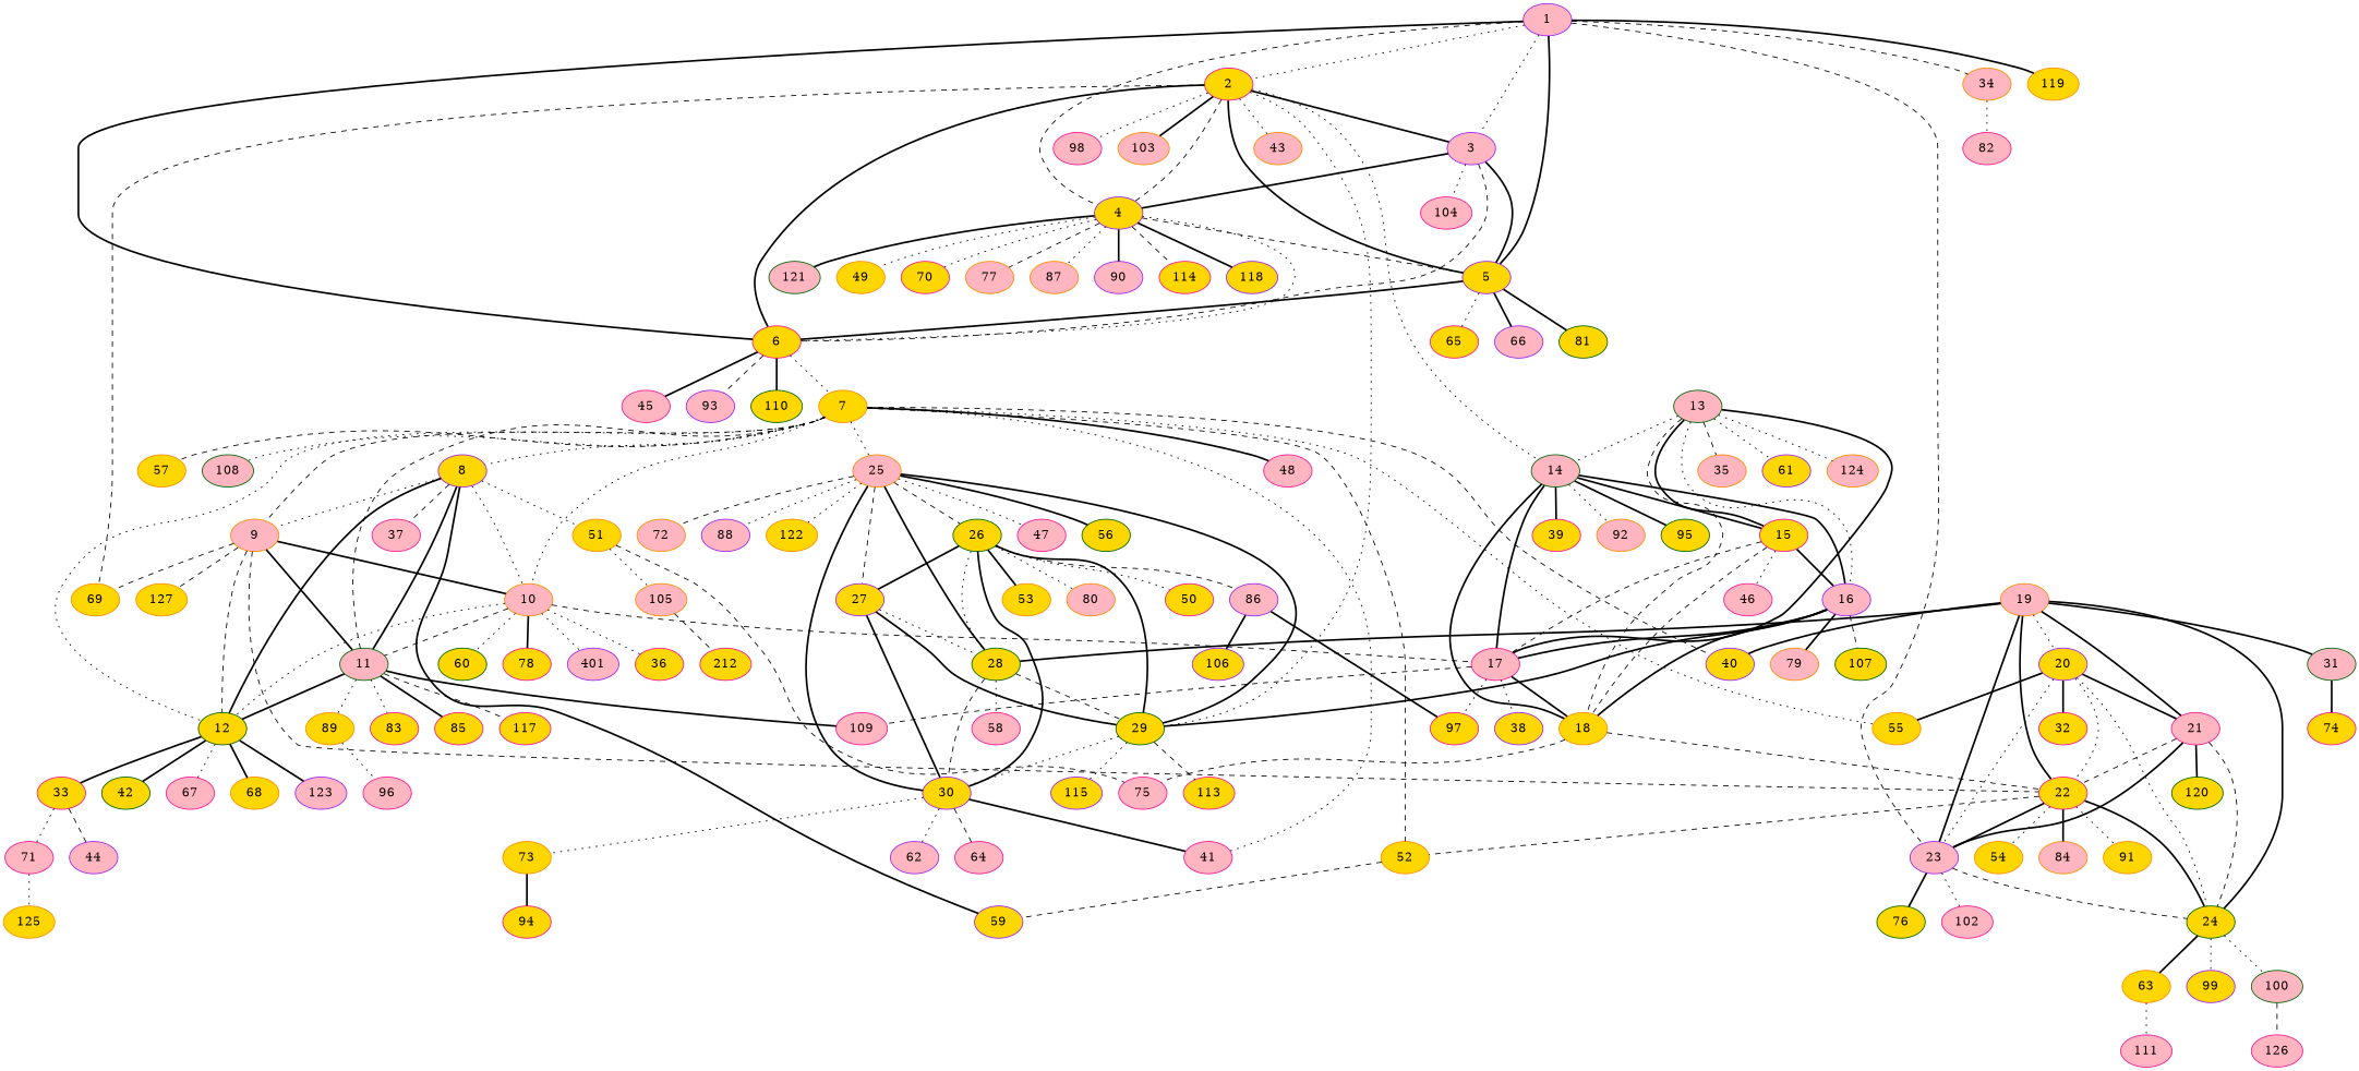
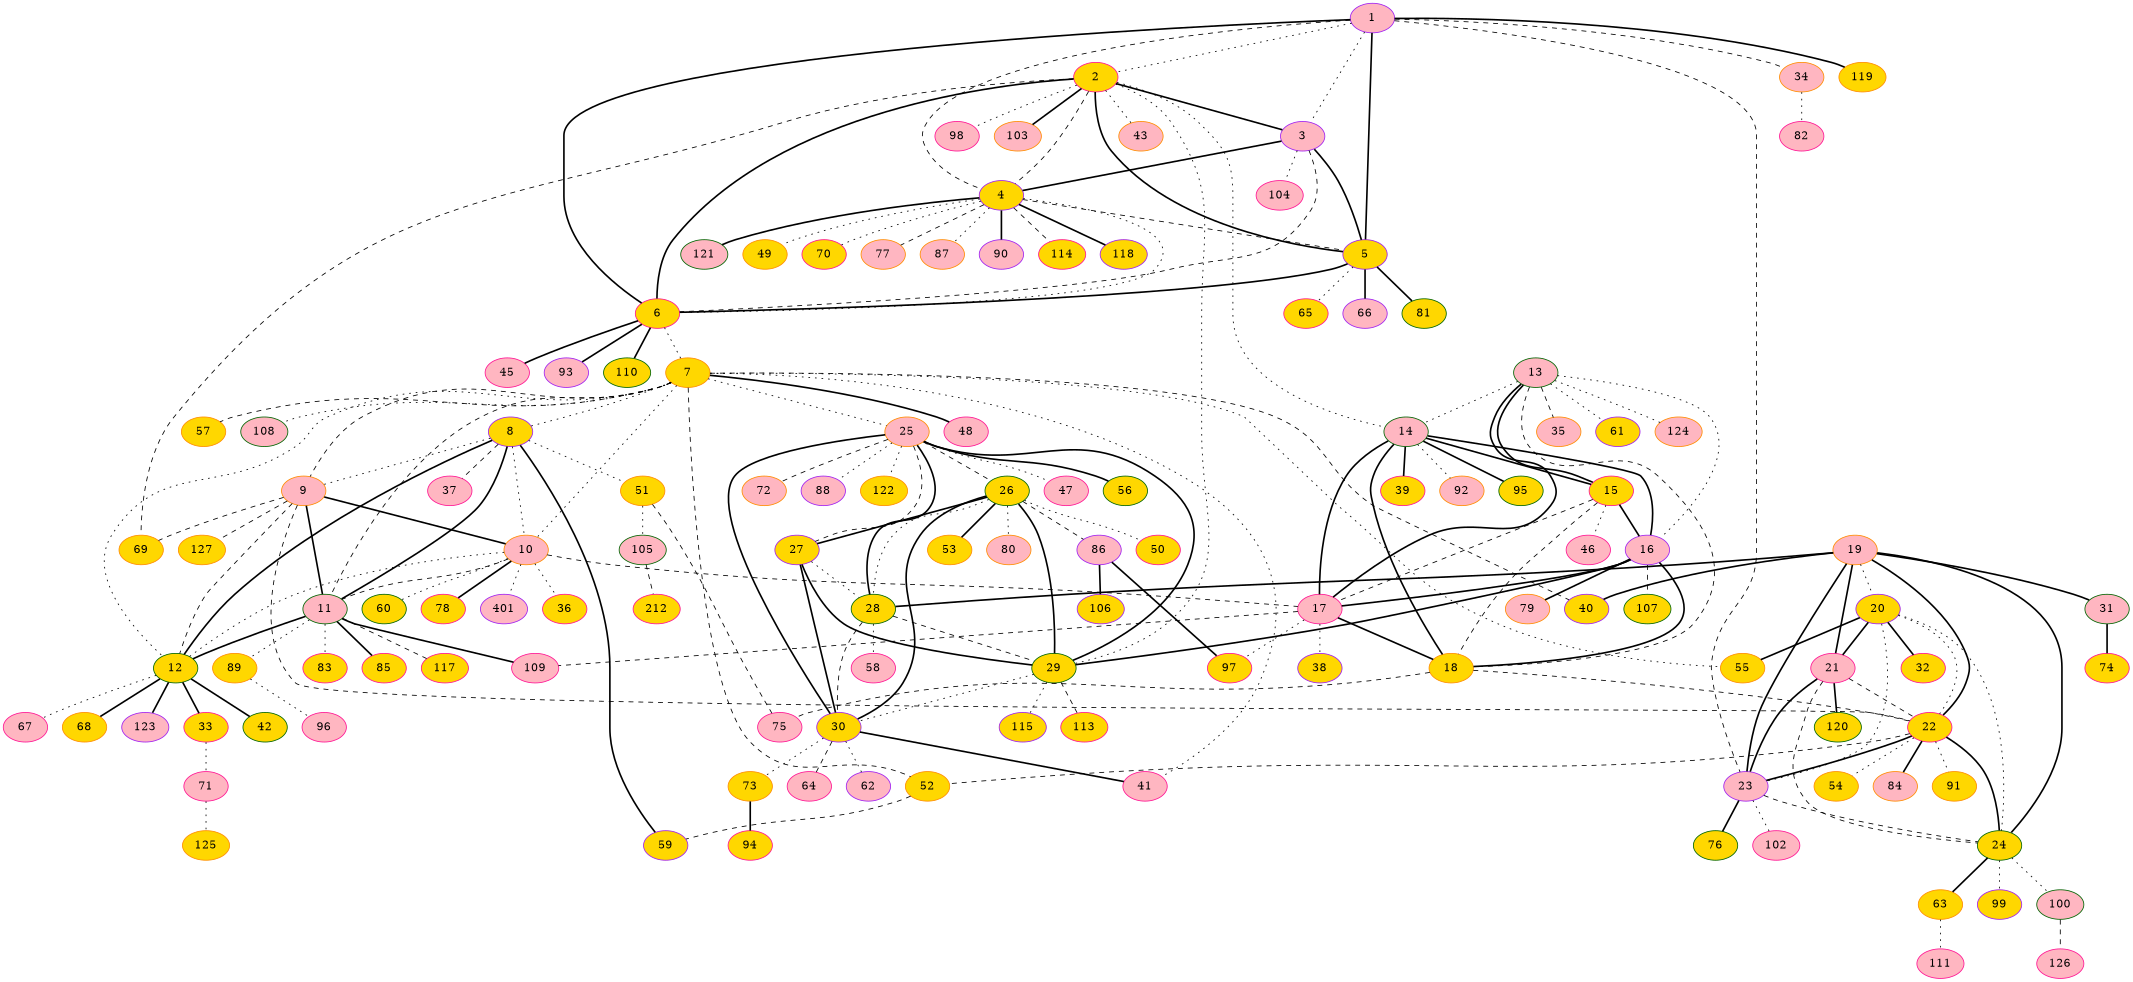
  graph {
    node [color=deeppink fillcolor=gold style=filled]
    edge [style=bold]
    1 [color=purple fillcolor=lightpink]
    2
    3 [color=purple fillcolor=lightpink]
    4 [color=purple]
    5 [color=purple]
    6
    23 [color=purple fillcolor=lightpink]
    34 [color=darkorange fillcolor=lightpink]
    119 [color=darkorange]
    14 [color=darkgreen fillcolor=lightpink]
    29 [color=darkgreen]
    43 [color=darkorange fillcolor=lightpink]
    69 [color=darkorange]
    98 [fillcolor=lightpink]
    103 [color=darkorange fillcolor=lightpink]
    104 [fillcolor=lightpink]
    49 [color=darkorange]
    70
    77 [color=darkorange fillcolor=lightpink]
    87 [color=darkorange fillcolor=lightpink]
    90 [color=purple fillcolor=lightpink]
    114
    118 [color=purple]
    121 [color=darkgreen fillcolor=lightpink]
    65
    66 [color=purple fillcolor=lightpink]
    81 [color=darkgreen]
    7 [color=darkorange]
    45 [fillcolor=lightpink]
    93 [color=purple fillcolor=lightpink]
    110 [color=darkgreen]
    24 [color=darkgreen]
    76 [color=darkgreen]
    102 [fillcolor=lightpink]
    82 [fillcolor=lightpink]
    17 [fillcolor=lightpink]
    15
    16 [color=purple fillcolor=lightpink]
    18 [color=darkorange]
    39
    92 [color=darkorange fillcolor=lightpink]
    95 [color=darkgreen]
    30 [color=purple]
    113
    115 [color=purple]
    8 [color=purple]
    9 [color=darkorange fillcolor=lightpink]
    10 [color=darkorange fillcolor=lightpink]
    11 [color=darkgreen fillcolor=lightpink]
    12 [color=darkgreen]
    25 [color=darkorange fillcolor=lightpink]
    40 [color=purple]
    41 [fillcolor=lightpink]
    48 [fillcolor=lightpink]
    52 [color=darkorange]
    55 [color=darkorange]
    57 [color=darkorange]
    108 [color=darkgreen fillcolor=lightpink]
    37 [fillcolor=lightpink]
    51 [color=darkorange]
    59 [color=purple]
    22
    127 [color=darkorange]
    36
    60 [color=darkgreen]
    78
    n67 [color=purple fillcolor=lightpink label=401]
    83
    85
    89 [color=darkorange]
    109 [fillcolor=lightpink]
    117
    33
    42 [color=darkgreen]
    67 [fillcolor=lightpink]
    68 [color=darkorange]
    123 [color=purple fillcolor=lightpink]
    28 [color=darkgreen]
    26 [color=darkgreen]
    27 [color=purple]
    47 [fillcolor=lightpink]
    56 [color=darkgreen]
    72 [color=darkorange fillcolor=lightpink]
    88 [color=purple fillcolor=lightpink]
    122 [color=darkorange]
    75 [fillcolor=lightpink]
-   105 [color=darkorange fillcolor=lightpink]
+   105 [color=darkgreen fillcolor=lightpink]
    54 [color=darkorange]
    84 [color=darkorange fillcolor=lightpink]
    91 [color=darkorange]
    38 [color=purple]
    97
    96 [fillcolor=lightpink]
-   44 [color=purple fillcolor=lightpink]
    71 [fillcolor=lightpink]
    13 [color=darkgreen fillcolor=lightpink]
    35 [color=darkorange fillcolor=lightpink]
    61 [color=purple]
    124 [color=darkorange fillcolor=lightpink]
    46 [fillcolor=lightpink]
    79 [color=darkorange fillcolor=lightpink]
    107 [color=darkgreen]
    19 [color=darkorange fillcolor=lightpink]
    20 [color=purple]
    21 [fillcolor=lightpink]
    31 [color=darkgreen fillcolor=lightpink]
    32
    120 [color=darkgreen]
    63 [color=darkorange]
    99 [color=purple]
    100 [color=darkgreen fillcolor=lightpink]
    58 [fillcolor=lightpink]
    74
    111 [fillcolor=lightpink]
    126 [fillcolor=lightpink]
    50
    53 [color=darkorange]
    80 [color=darkorange fillcolor=lightpink]
    86 [color=purple fillcolor=lightpink]
    62 [color=purple fillcolor=lightpink]
    64 [fillcolor=lightpink]
    73 [color=darkorange]
    106 [color=purple]
    94
    125 [color=darkorange]
    n126 [label=212]
    1 -- 2 [style=dotted]
    1 -- 3 [style=dotted]
    1 -- 4 [style=dashed]
    1 -- 5
    1 -- 6
    1 -- 23 [style=dashed]
    1 -- 34 [style=dashed]
    1 -- 119
    2 -- 3
    2 -- 4 [style=dashed]
    2 -- 5
    2 -- 6
    2 -- 14 [style=dotted]
    2 -- 29 [style=dotted]
    2 -- 43 [style=dotted]
    2 -- 69 [style=dashed]
    2 -- 98 [style=dotted]
    2 -- 103
    3 -- 4
    3 -- 5
    3 -- 6 [style=dashed]
    3 -- 104 [style=dotted]
    4 -- 5 [style=dashed]
    4 -- 6 [style=dotted]
    4 -- 49 [style=dotted]
    4 -- 70 [style=dotted]
    4 -- 77 [style=dashed]
    4 -- 87 [style=dotted]
    4 -- 90
    4 -- 114 [style=dashed]
    4 -- 118
    4 -- 121
    5 -- 6
    5 -- 65 [style=dotted]
    5 -- 66
    5 -- 81
    6 -- 7 [style=dotted]
    6 -- 45
-   6 -- 93 [style=dashed]
+   6 -- 93
    6 -- 110
    23 -- 24 [style=dashed]
    23 -- 76
    23 -- 102 [style=dotted]
    34 -- 82 [style=dotted]
    14 -- 17
    14 -- 15
    14 -- 16
    14 -- 18
    14 -- 39
    14 -- 92 [style=dotted]
    14 -- 95
    29 -- 30 [style=dotted]
    29 -- 113 [style=dashed]
    29 -- 115 [style=dotted]
    7 -- 8 [style=dotted]
    7 -- 9 [style=dashed]
    7 -- 10 [style=dotted]
    7 -- 11 [style=dashed]
    7 -- 12 [style=dotted]
    7 -- 25 [style=dotted]
    7 -- 40 [style=dashed]
    7 -- 41 [style=dotted]
    7 -- 48
    7 -- 52 [style=dashed]
    7 -- 55 [style=dotted]
    7 -- 57 [style=dashed]
    7 -- 108 [style=dotted]
    24 -- 63
    24 -- 99 [style=dotted]
    24 -- 100 [style=dotted]
    17 -- 18
    17 -- 109 [style=dashed]
    17 -- 38 [style=dotted]
    17 -- 97 [style=dotted]
    15 -- 17 [style=dashed]
    15 -- 16
    15 -- 18 [style=dashed]
    15 -- 46 [style=dotted]
    16 -- 29
    16 -- 17
    16 -- 18
    16 -- 79
    16 -- 107 [style=dashed]
    18 -- 22 [style=dashed]
    18 -- 75 [style=dashed]
    30 -- 41
    30 -- 62 [style=dotted]
    30 -- 64 [style=dashed]
    30 -- 73 [style=dotted]
    8 -- 9 [style=dotted]
    8 -- 10 [style=dotted]
    8 -- 11
    8 -- 12
    8 -- 37 [style=dashed]
    8 -- 51 [style=dotted]
    8 -- 59
    9 -- 69 [style=dashed]
    9 -- 10
    9 -- 11
    9 -- 12 [style=dashed]
    9 -- 22 [style=dashed]
    9 -- 127 [style=dashed]
    10 -- 17 [style=dashed]
    10 -- 11 [style=dashed]
    10 -- 12 [style=dotted]
    10 -- 36 [style=dotted]
    10 -- 60 [style=dotted]
    10 -- 78
    10 -- n67 [style=dotted]
    11 -- 12
    11 -- 83 [style=dotted]
    11 -- 85
    11 -- 89 [style=dotted]
    11 -- 109
    11 -- 117 [style=dashed]
    12 -- 33
    12 -- 42
    12 -- 67 [style=dotted]
    12 -- 68
    12 -- 123
    25 -- 29
    25 -- 30
    25 -- 28
    25 -- 26 [style=dashed]
    25 -- 27 [style=dashed]
    25 -- 47 [style=dotted]
    25 -- 56
    25 -- 72 [style=dashed]
    25 -- 88 [style=dotted]
    25 -- 122 [style=dotted]
    52 -- 59 [style=dashed]
    51 -- 75 [style=dashed]
    51 -- 105 [style=dotted]
    22 -- 23
    22 -- 24
    22 -- 52 [style=dashed]
    22 -- 54 [style=dotted]
    22 -- 84
    22 -- 91 [style=dotted]
    89 -- 96 [style=dotted]
-   33 -- 44 [style=dashed]
    33 -- 71 [style=dotted]
    28 -- 29 [style=dashed]
    28 -- 30 [style=dashed]
    28 -- 58 [style=dotted]
    26 -- 29
    26 -- 30
    26 -- 28 [style=dotted]
    26 -- 27
    26 -- 50 [style=dotted]
    26 -- 53
    26 -- 80 [style=dotted]
    26 -- 86 [style=dashed]
    27 -- 29
    27 -- 30
    27 -- 28 [style=dotted]
    105 -- n126 [style=dashed]
    71 -- 125 [style=dotted]
    13 -- 14 [style=dotted]
    13 -- 17
    13 -- 15
    13 -- 16 [style=dotted]
    13 -- 18 [style=dashed]
    13 -- 35 [style=dashed]
    13 -- 61 [style=dotted]
    13 -- 124 [style=dotted]
    19 -- 23
    19 -- 24
    19 -- 40
    19 -- 22
    19 -- 28
    19 -- 20 [style=dotted]
    19 -- 21
    19 -- 31
    20 -- 23 [style=dotted]
    20 -- 24 [style=dotted]
    20 -- 55
    20 -- 22 [style=dotted]
    20 -- 21
    20 -- 32
    21 -- 23
    21 -- 24 [style=dashed]
    21 -- 22 [style=dashed]
    21 -- 120
    31 -- 74
    63 -- 111 [style=dotted]
    100 -- 126 [style=dashed]
    86 -- 97
    86 -- 106
    73 -- 94
  }
